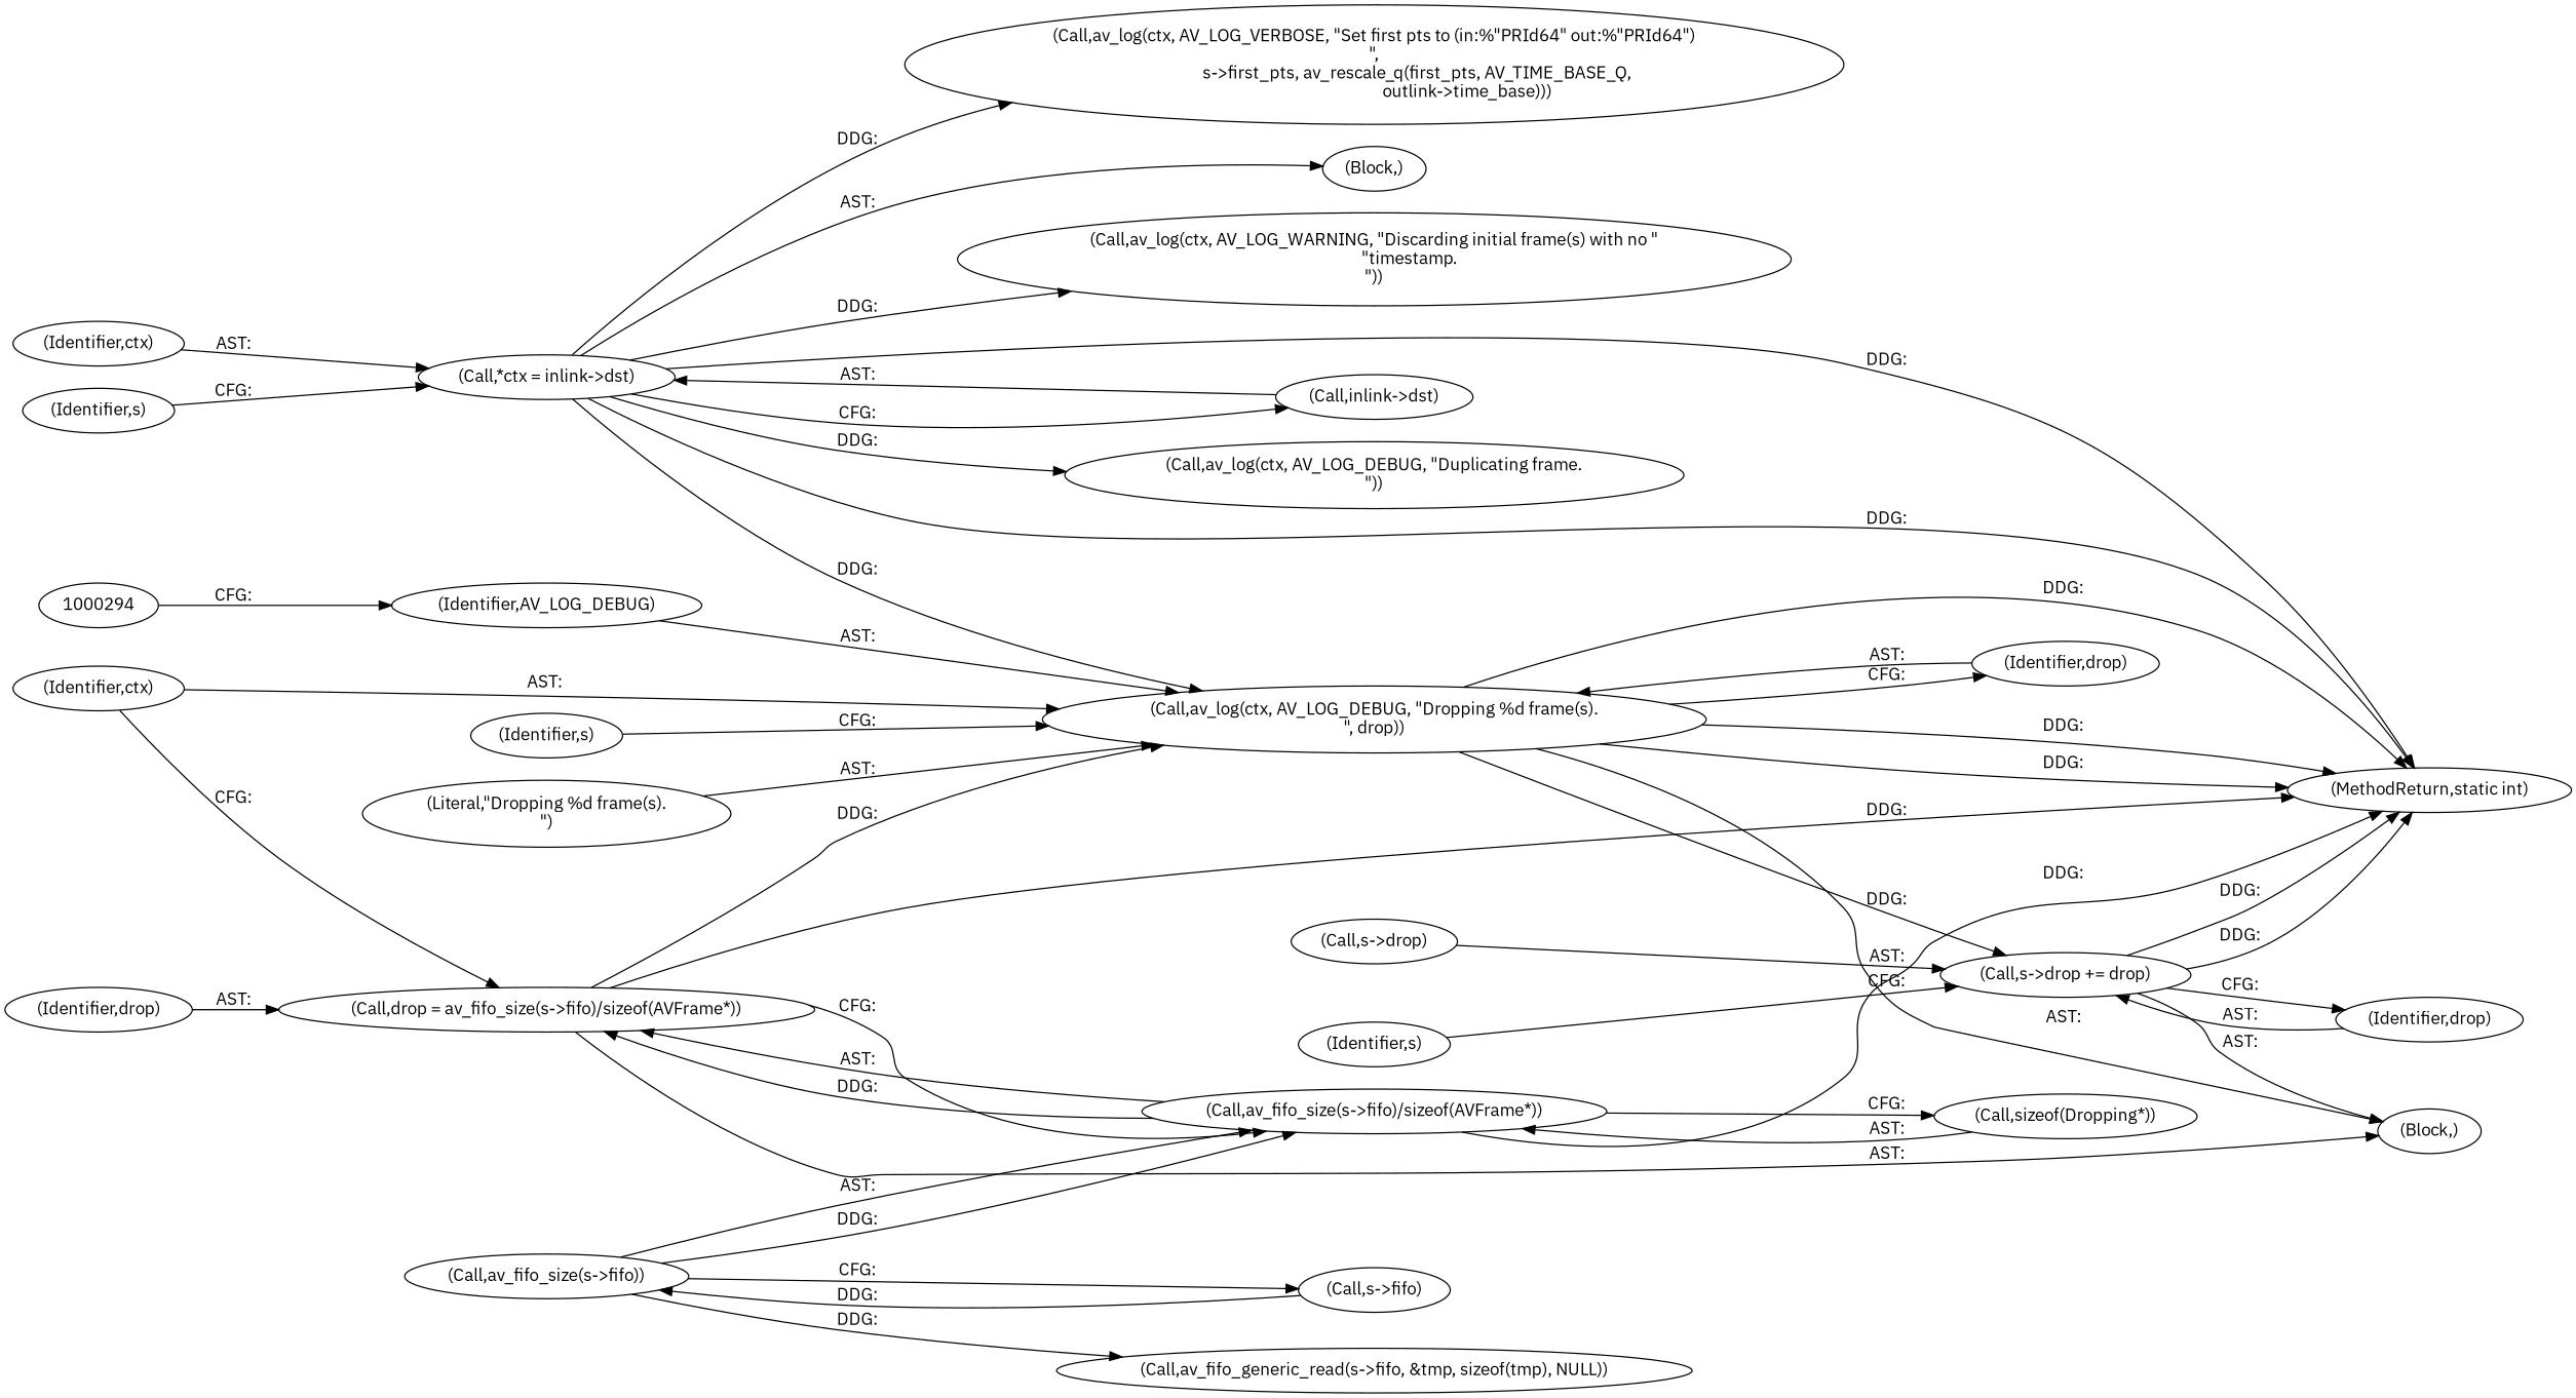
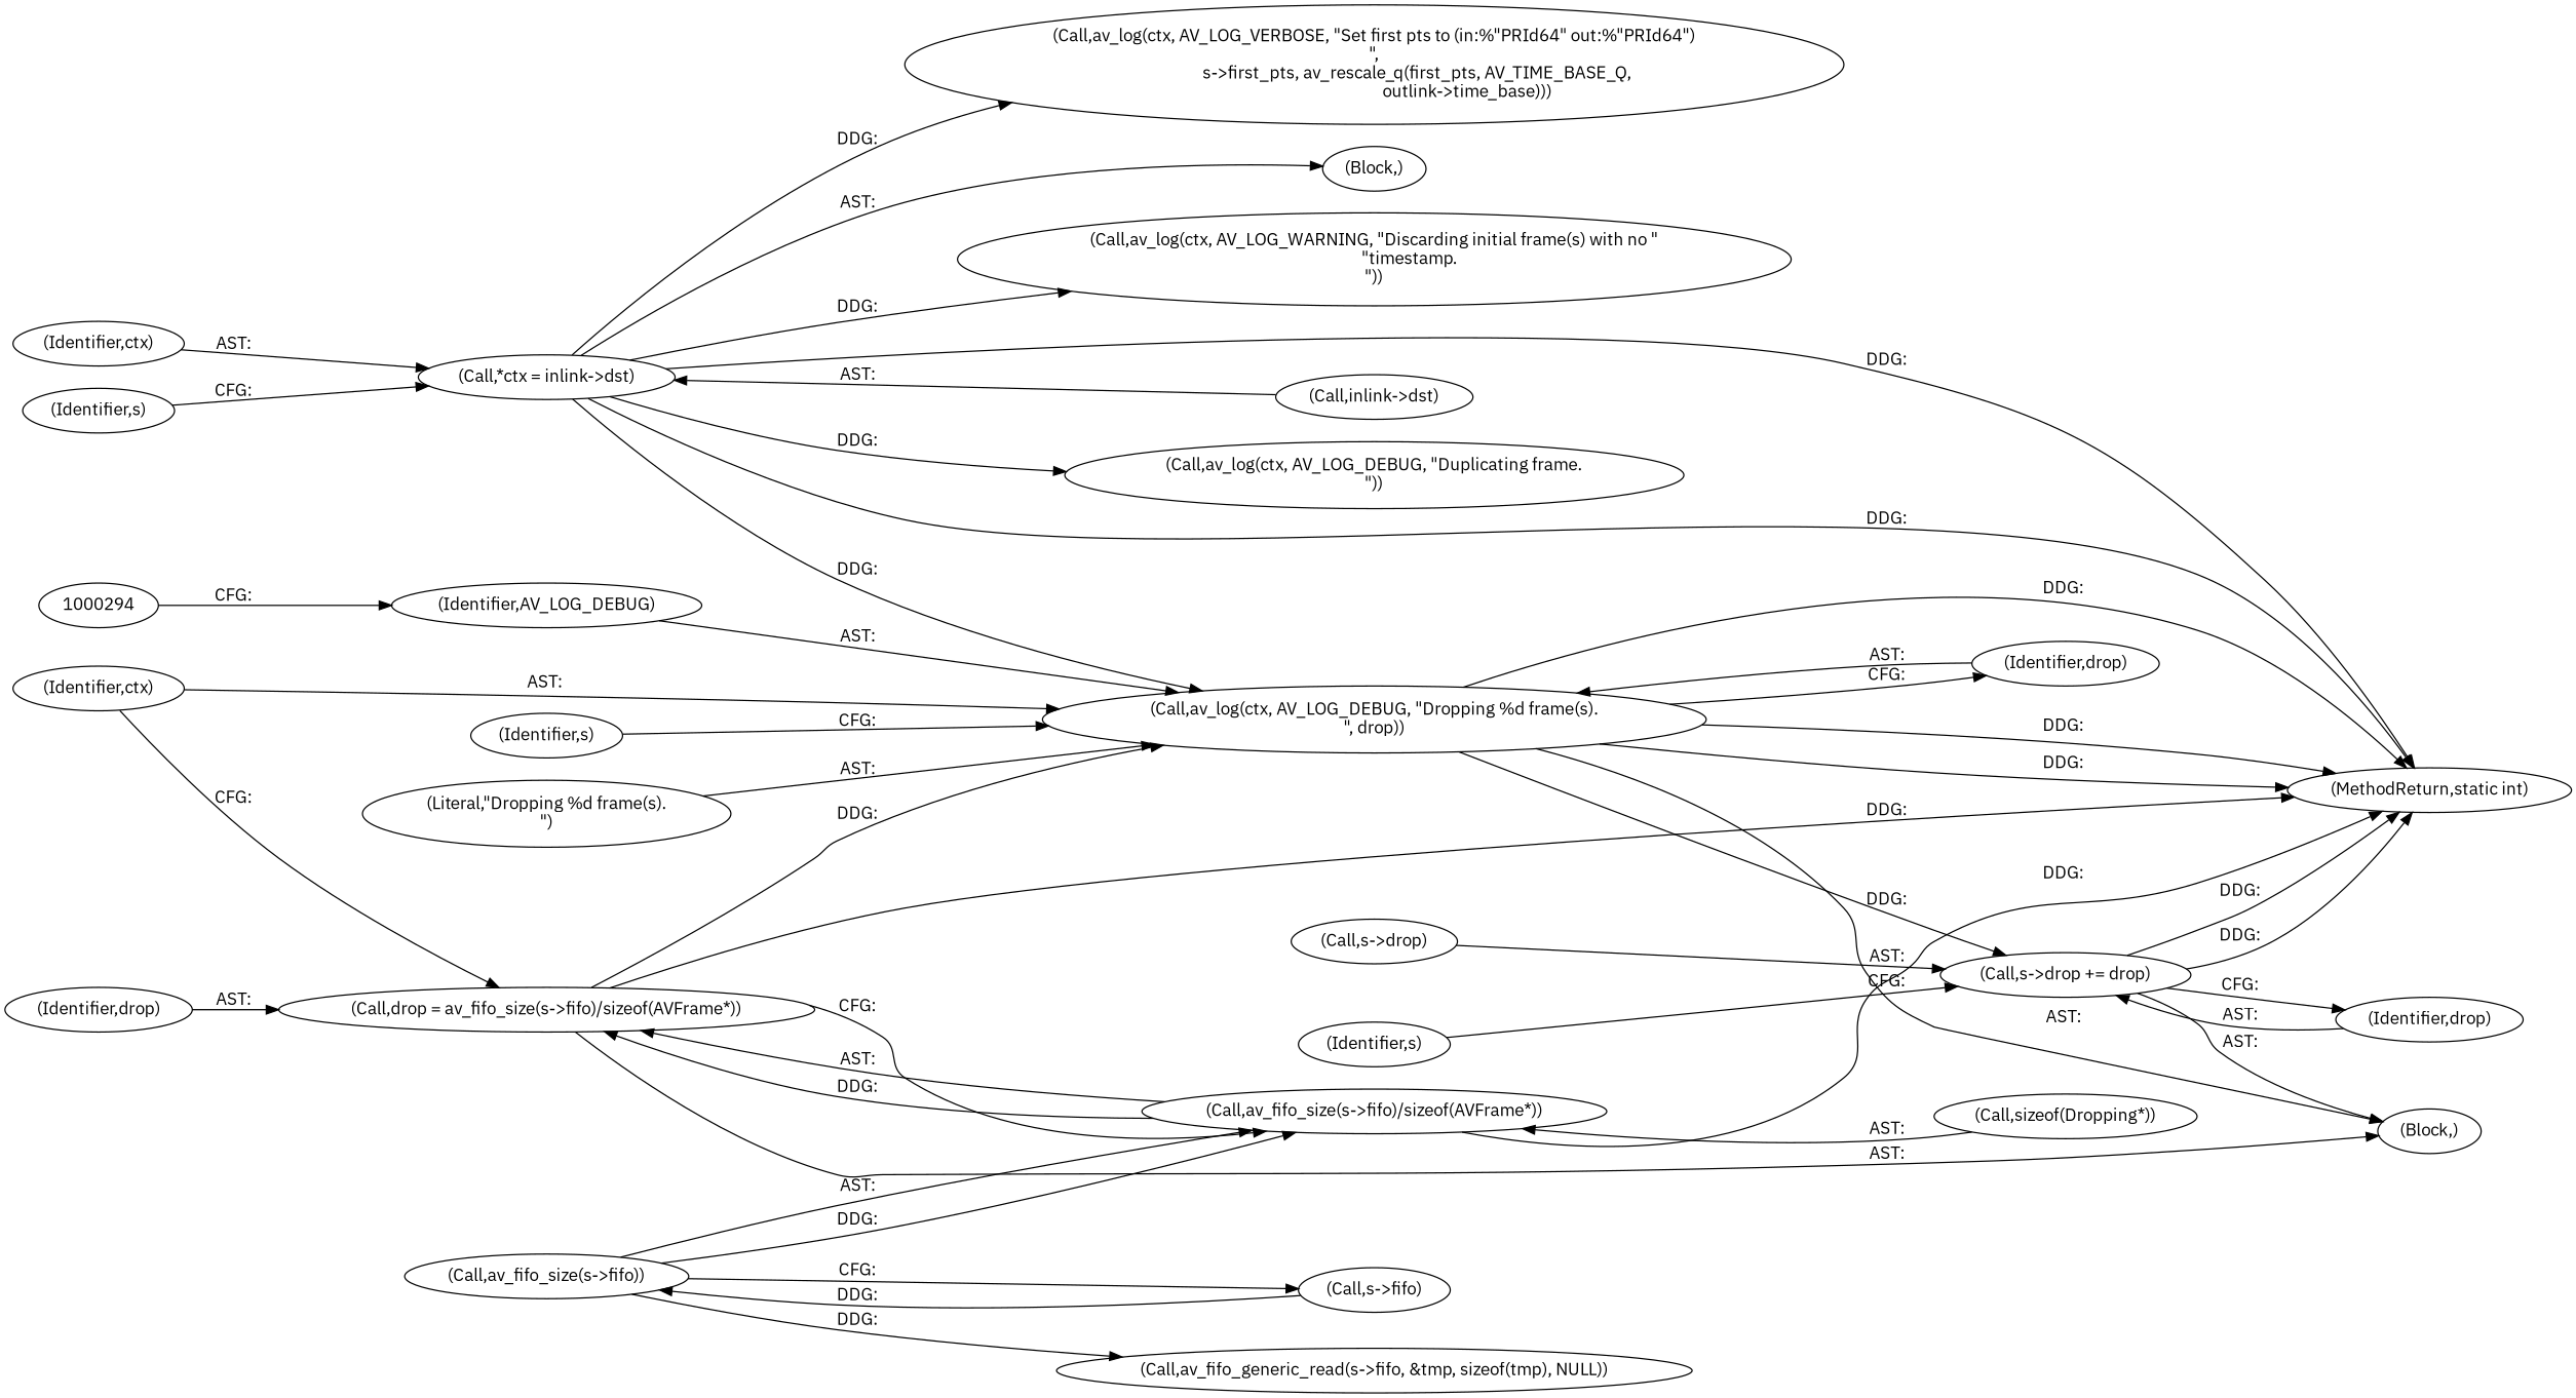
  digraph {
    fontname="IBM Plex Sans"
    rankdir=LR
    node [fontname="IBM Plex Sans"]
    edge [fontname="IBM Plex Sans"]
    n1 [label="(Call,s->drop += drop)"]
    n2 [label="(Block,)"]
    n3 [label="(Identifier,drop)"]
    n4 [label="(MethodReturn,static int)"]
    n5 [label="(Call,av_log(ctx, AV_LOG_DEBUG, \"Dropping %d frame(s).\n\", drop))"]
    n6 [label="(Identifier,drop)"]
    n7 [label="(Call,*ctx = inlink->dst)"]
    n8 [label="(Call,av_log(ctx, AV_LOG_DEBUG, \"Duplicating frame.\n\"))"]
    n9 [label="(Call,inlink->dst)"]
    n10 [label="(Call,av_log(ctx, AV_LOG_VERBOSE, \"Set first pts to (in:%\"PRId64\" out:%\"PRId64\")\n\",\n                       s->first_pts, av_rescale_q(first_pts, AV_TIME_BASE_Q,\n                                                  outlink->time_base)))"]
    n11 [label="(Block,)"]
    n12 [label="(Call,av_log(ctx, AV_LOG_WARNING, \"Discarding initial frame(s) with no \"\n                   \"timestamp.\n\"))"]
    n13 [label="(Call,drop = av_fifo_size(s->fifo)/sizeof(AVFrame*))"]
    n14 [label="(Call,av_fifo_size(s->fifo)/sizeof(AVFrame*))"]
    n15 [label="(Call,sizeof(Dropping*))"]
    n16 [label="(Call,av_fifo_size(s->fifo))"]
    n17 [label="(Call,s->fifo)"]
    n18 [label="(Call,av_fifo_generic_read(s->fifo, &tmp, sizeof(tmp), NULL))"]
    n19 [label="(Literal,\"Dropping %d frame(s).\n\")"]
    n20 [label="(Identifier,drop)"]
    n21 [label="(Identifier,s)"]
    n22 [label="(Identifier,ctx)"]
    n23 [label="(Call,s->drop)"]
    n24 [label="(Identifier,AV_LOG_DEBUG)"]
    n25 [label="(Identifier,ctx)"]
    n26 [label="(Identifier,s)"]
    n27 [label="(Identifier,s)"]
    1000294
    n1 -> n2 [label="AST: "]
    n1 -> n3 [label="CFG: "]
    n1 -> n4 [label="DDG: "]
    n1 -> n4 [label="DDG: "]
    n3 -> n1 [label="AST: "]
    n5 -> n1 [label="DDG: "]
    n5 -> n2 [label="AST: "]
    n5 -> n4 [label="DDG: "]
    n5 -> n4 [label="DDG: "]
    n5 -> n4 [label="DDG: "]
    n5 -> n6 [label="CFG: "]
    n6 -> n5 [label="AST: "]
    n7 -> n4 [label="DDG: "]
    n7 -> n4 [label="DDG: "]
    n7 -> n5 [label="DDG: "]
    n7 -> n8 [label="DDG: "]
-   n7 -> n9 [label="CFG: "]
    n7 -> n10 [label="DDG: "]
    n7 -> n11 [label="AST: "]
    n7 -> n12 [label="DDG: "]
    n9 -> n7 [label="AST: "]
    n13 -> n2 [label="AST: "]
    n13 -> n4 [label="DDG: "]
    n13 -> n5 [label="DDG: "]
    n13 -> n14 [label="CFG: "]
    n14 -> n4 [label="DDG: "]
    n14 -> n13 [label="AST: "]
    n14 -> n13 [label="DDG: "]
-   n14 -> n15 [label="CFG: "]
    n15 -> n14 [label="AST: "]
    n16 -> n14 [label="AST: "]
    n16 -> n14 [label="DDG: "]
    n16 -> n17 [label="CFG: "]
    n16 -> n18 [label="DDG: "]
    n17 -> n16 [label="DDG: "]
    n19 -> n5 [label="AST: "]
    n20 -> n13 [label="AST: "]
    n21 -> n1 [label="CFG: "]
    n22 -> n5 [label="AST: "]
    n22 -> n13 [label="CFG: "]
    n23 -> n1 [label="AST: "]
    n24 -> n5 [label="AST: "]
    n25 -> n7 [label="AST: "]
    n26 -> n5 [label="CFG: "]
    n27 -> n7 [label="CFG: "]
    1000294 -> n24 [label="CFG: "]
  }
